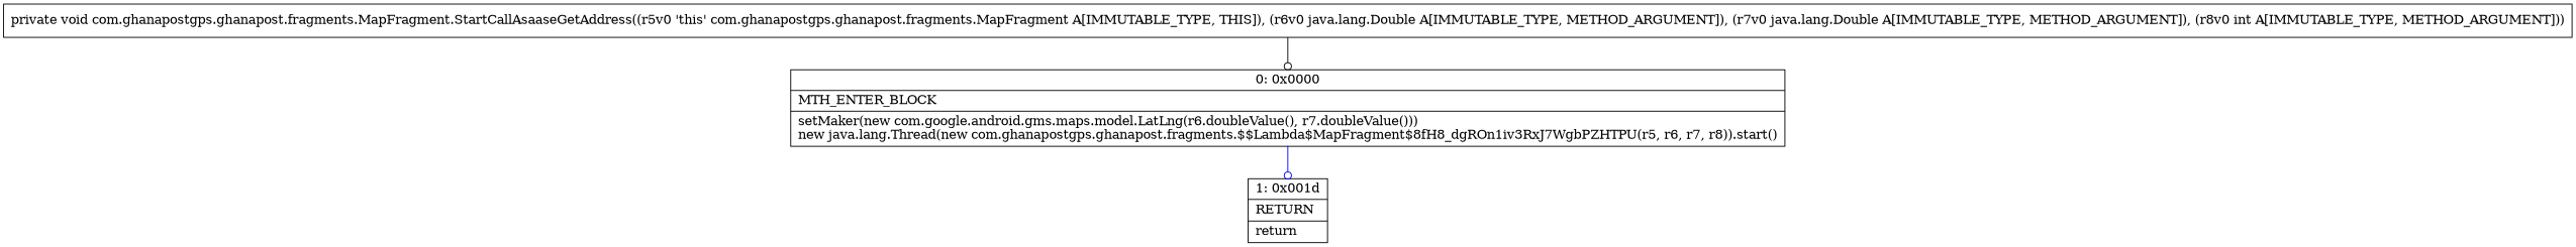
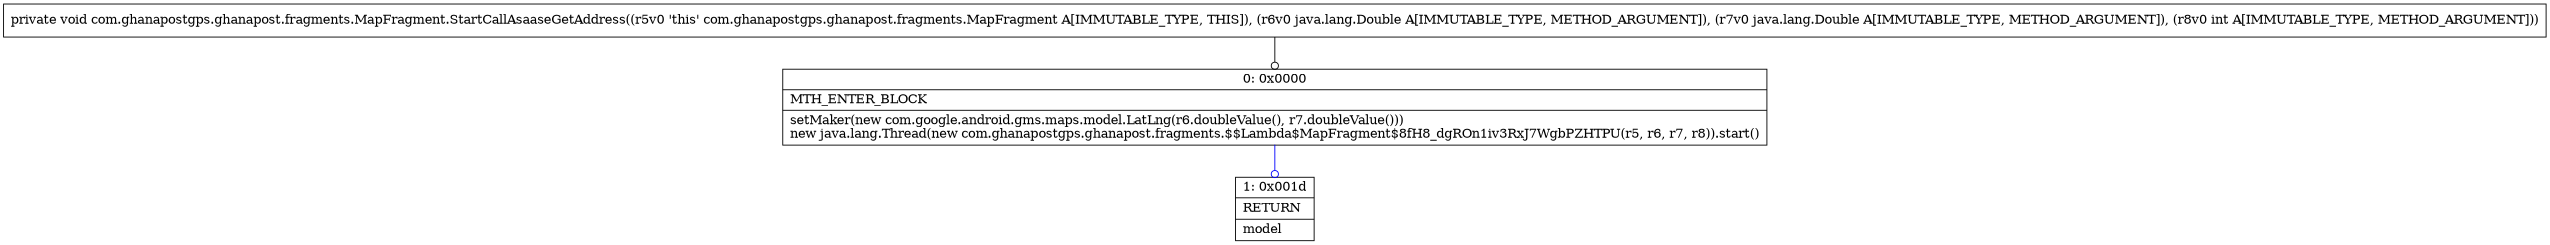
  digraph {
    node [shape=record]
    edge [arrowhead=odot]
    n1 [label="{0\:\ 0x0000|MTH_ENTER_BLOCK\l|setMaker(new com.google.android.gms.maps.model.LatLng(r6.doubleValue(), r7.doubleValue()))\lnew java.lang.Thread(new com.ghanapostgps.ghanapost.fragments.$$Lambda$MapFragment$8fH8_dgROn1iv3RxJ7WgbPZHTPU(r5, r6, r7, r8)).start()\l}"]
-   n2 [label="{1\:\ 0x001d|RETURN\l|return\l}"]
+   n2 [label="{1\:\ 0x001d|RETURN\l|model\l}"]
    n3 [label="{private void com.ghanapostgps.ghanapost.fragments.MapFragment.StartCallAsaaseGetAddress((r5v0 'this' com.ghanapostgps.ghanapost.fragments.MapFragment A[IMMUTABLE_TYPE, THIS]), (r6v0 java.lang.Double A[IMMUTABLE_TYPE, METHOD_ARGUMENT]), (r7v0 java.lang.Double A[IMMUTABLE_TYPE, METHOD_ARGUMENT]), (r8v0 int A[IMMUTABLE_TYPE, METHOD_ARGUMENT])) }"]
    n1 -> n2 [color=blue]
    n3 -> n1 [color=black]
  }
